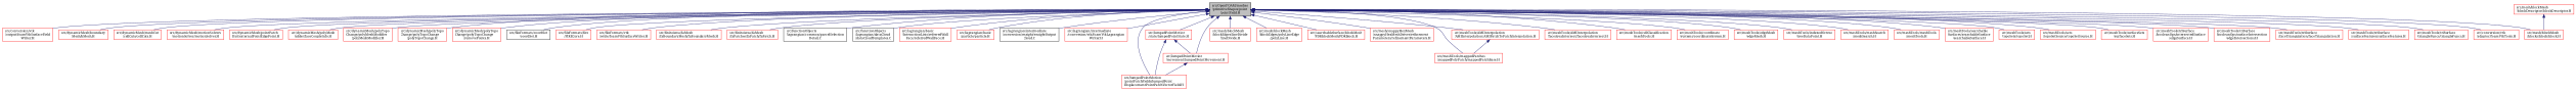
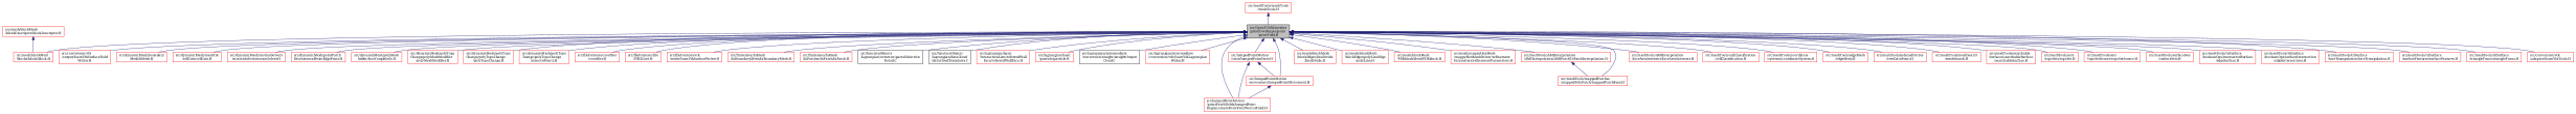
  digraph {
    fontname="Noto Serif"
    node [color=red fontname="Noto Serif" fontsize=10 shape=record]
    edge [color=midnightblue dir=back fontname="Noto Serif" fontsize=10 labelfontname=Helvetica labelfontsize=10 style=solid]
    n1 [color=black fillcolor=grey75 fontcolor=black height=0.2 label="src/OpenFOAM/meshes\l/primitiveShapes/point\l/pointField.H" style=filled width=0.4]
    n2 [height=0.2 label="src/conversion/vtk\l/adaptor/foamVtkTools.H" width=0.4]
    n3 [height=0.2 label="src/conversion/vtk\l/output/foamVtkSurfaceField\lWriter.H" width=0.4]
    n4 [height=0.2 label="src/dynamicMesh/boundary\lMesh/bMesh.H" width=0.4]
    n5 [height=0.2 label="src/dynamicMesh/meshCut\l/cellCuts/cellCuts.H" width=0.4]
    n6 [height=0.2 label="src/dynamicMesh/motionSolvers\l/motionSolver/motionSolver.H" width=0.4]
    n7 [height=0.2 label="src/dynamicMesh/pointPatch\lDist/externalPointEdgePoint.H" width=0.4]
    n8 [height=0.2 label="src/dynamicMesh/polyMesh\lAdder/faceCoupleInfo.H" width=0.4]
    n9 [height=0.2 label="src/dynamicMesh/polyTopo\lChange/polyMeshModifier\l/polyMeshModifier.H" width=0.4]
    n10 [height=0.2 label="src/dynamicMesh/polyTopo\lChange/polyTopoChange\l/polyTopoChange.H" width=0.4]
    n11 [height=0.2 label="src/dynamicMesh/polyTopo\lChange/polyTopoChange\l/removePoints.H" width=0.4]
-   n12 [color=black height=0.2 label="src/fileFormats/coordSet\l/coordSet.H" width=0.4]
+   n12 [height=0.2 label="src/fileFormats/coordSet\l/coordSet.H" width=0.4]
    n13 [height=0.2 label="src/fileFormats/fire\l/FIRECore.H" width=0.4]
    n14 [height=0.2 label="src/fileFormats/vtk\l/write/foamVtkSurfaceWriter.H" width=0.4]
    n15 [height=0.2 label="src/finiteArea/faMesh\l/faBoundaryMesh/faBoundaryMesh.H" width=0.4]
    n16 [height=0.2 label="src/finiteArea/faMesh\l/faPatches/faPatch/faPatch.H" width=0.4]
    n17 [color=black height=0.2 label="src/functionObjects\l/lagrangian/common/parcelSelection\lDetail.C" width=0.4]
    n18 [color=black height=0.2 label="src/functionObjects\l/lagrangian/dataCloud\l/dataCloudTemplates.C" width=0.4]
    n19 [height=0.2 label="src/lagrangian/basic\l/InteractionLists/referredWall\lFace/referredWallFace.H" width=0.4]
    n20 [height=0.2 label="src/lagrangian/basic\l/particle/particle.H" width=0.4]
    n21 [color=black height=0.2 label="src/lagrangian/intermediate\l/conversion/ensight/ensightOutput\lCloud.C" width=0.4]
    n22 [height=0.2 label="src/lagrangian/intermediate\l/conversion/vtk/foamVtkLagrangian\lWriter.H" width=0.4]
    n23 [height=0.2 label="src/lumpedPointMotion\l/movement/lumpedPointMovement.H" width=0.4]
    n24 [height=0.2 label="src/lumpedPointMotion\l/pointPatchFields/lumpedPoint\lDisplacementPointPatchVectorField.H" width=0.4]
    n25 [height=0.2 label="src/lumpedPointMotion\l/state/lumpedPointState.H" width=0.4]
    n26 [height=0.2 label="src/mesh/blockMesh\l/blocks/block/block.H" width=0.4]
    n27 [height=0.2 label="src/mesh/blockMesh\l/blockEdges/lineDivide\l/lineDivide.H" width=0.4]
    n28 [height=0.2 label="src/mesh/blockMesh\l/blockEdges/polyLineEdge\l/polyLine.H" width=0.4]
-   n29 [height=0.2 label="src/searchableSurface/blockMesh\l/PDRblockMesh/PDRblock.H" width=0.4]
+   n29 [height=0.2 label="src/mesh/blockMesh\l/PDRblockMesh/PDRblock.H" width=0.4]
    n30 [height=0.2 label="src/mesh/snappyHexMesh\l/snappyHexMeshDriver/refinement\lParameters/refinementParameters.H" width=0.4]
    n31 [height=0.2 label="src/meshTools/AMIInterpolation\l/AMIInterpolation/AMIPatchToPatchInterpolation.H" width=0.4]
    n32 [height=0.2 label="src/meshTools/mappedPatches\l/mappedPolyPatch/mappedPatchBase.H" width=0.4]
    n33 [height=0.2 label="src/meshTools/AMIInterpolation\l/faceAreaIntersect/faceAreaIntersect.H" width=0.4]
-   n34 [height=0.2 label="src/meshTools/cellClassification\l/meshTools.H" width=0.4]
+   n34 [height=0.2 label="src/meshTools/cellClassification\l/cellClassification.H" width=0.4]
    n35 [height=0.2 label="src/meshTools/coordinate\l/systems/coordinateSystem.H" width=0.4]
    n36 [height=0.2 label="src/meshTools/edgeMesh\l/edgeMesh.H" width=0.4]
    n37 [height=0.2 label="src/meshTools/indexedOctree\l/treeDataPoint.H" width=0.4]
    n38 [height=0.2 label="src/meshTools/meshSearch\l/meshSearch.H" width=0.4]
    n39 [height=0.2 label="src/meshTools/meshTools\l/meshTools.H" width=0.4]
    n40 [height=0.2 label="src/meshTools/searchable\lSurfaces/searchableSurface\l/searchableSurface.H" width=0.4]
    n41 [height=0.2 label="src/meshTools/sets\l/topoSets/topoSet.H" width=0.4]
    n42 [height=0.2 label="src/meshTools/sets\l/topoSetSource/topoSetSource.H" width=0.4]
    n43 [height=0.2 label="src/meshTools/surfaceSets\l/surfaceSets.H" width=0.4]
    n44 [height=0.2 label="src/meshTools/triSurface\l/booleanOps/intersectedSurface\l/edgeSurface.H" width=0.4]
    n45 [height=0.2 label="src/meshTools/triSurface\l/booleanOps/surfaceIntersection\l/edgeIntersections.H" width=0.4]
    n46 [height=0.2 label="src/meshTools/triSurface\l/faceTriangulation/faceTriangulation.H" width=0.4]
    n47 [height=0.2 label="src/meshTools/triSurface\l/surfaceFeatures/surfaceFeatures.H" width=0.4]
    n48 [height=0.2 label="src/meshTools/triSurface\l/triangleFuncs/triangleFuncs.H" width=0.4]
    n49 [height=0.2 label="src/mesh/blockMesh\l/blockDescriptor/blockDescriptor.H" width=0.4]
    n1 -> n2
    n1 -> n3
    n1 -> n4
    n1 -> n5
    n1 -> n6
    n1 -> n7
    n1 -> n8
    n1 -> n9
    n1 -> n10
    n1 -> n11
    n1 -> n12
    n1 -> n13
    n1 -> n14
    n1 -> n15
    n1 -> n16
    n1 -> n17
    n1 -> n18
    n1 -> n19
    n1 -> n20
    n1 -> n21
    n1 -> n22
    n1 -> n23
    n1 -> n24
    n1 -> n25
    n1 -> n26
    n1 -> n27
    n1 -> n28
    n1 -> n29
    n1 -> n30
    n1 -> n31
    n1 -> n32
    n1 -> n33
    n1 -> n34
    n1 -> n35
    n1 -> n36
    n1 -> n37
    n1 -> n38
-   n1 -> n39
+   n39 -> n1
    n1 -> n40
    n1 -> n41
    n1 -> n42
    n1 -> n43
    n1 -> n44
    n1 -> n45
    n1 -> n46
    n1 -> n47
    n1 -> n48
    n23 -> n24
    n25 -> n23
    n25 -> n24
    n31 -> n32
    n49 -> n26
  }
